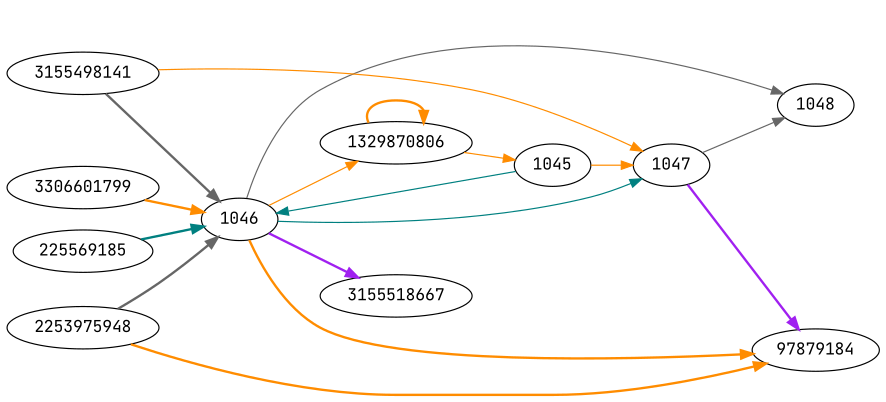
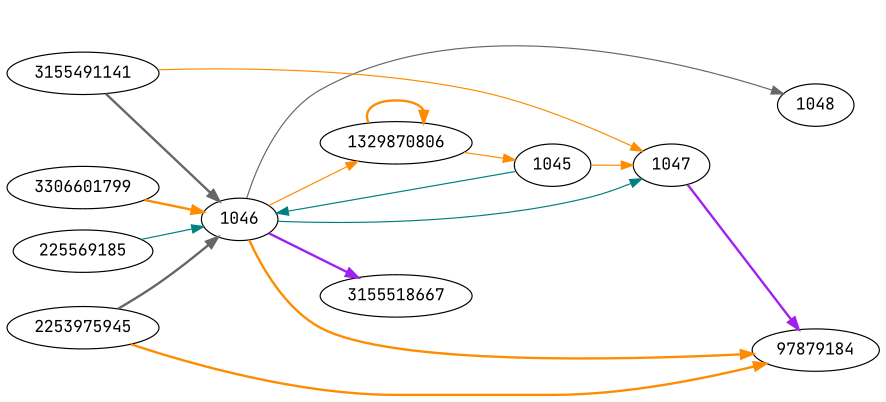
  digraph {
    fontname="JetBrains Mono"
    rankdir=LR
    node [fontname="JetBrains Mono"]
    edge [color=darkorange fontname="JetBrains Mono" style=bold]
    225569185
    1046
    1047
    1329870806
    3155518667
    97879184
    1048
    3306601799
    1045
-   2253975945 [label=2253975948]
-   3155498141
-   225569185 -> 1046 [color=teal]
+   2253975945
+   3155498141 [label=3155491141]
+   225569185 -> 1046 [color=teal style=solid]
    1046 -> 1047 [color=teal style=solid]
    1046 -> 1329870806 [style=solid]
    1046 -> 3155518667 [color=purple]
    1046 -> 97879184
    1046 -> 1048 [color=gray40 style=solid]
    1047 -> 97879184 [color=purple]
-   1047 -> 1048 [color=gray40 style=solid]
    1329870806 -> 1329870806
    1329870806 -> 1045 [style=solid]
    3306601799 -> 1046
    1045 -> 1046 [color=teal style=solid]
    1045 -> 1047 [style=solid]
    2253975945 -> 1046 [color=gray40]
    2253975945 -> 97879184
    3155498141 -> 1046 [color=gray40]
    3155498141 -> 1047 [style=solid]
  }
